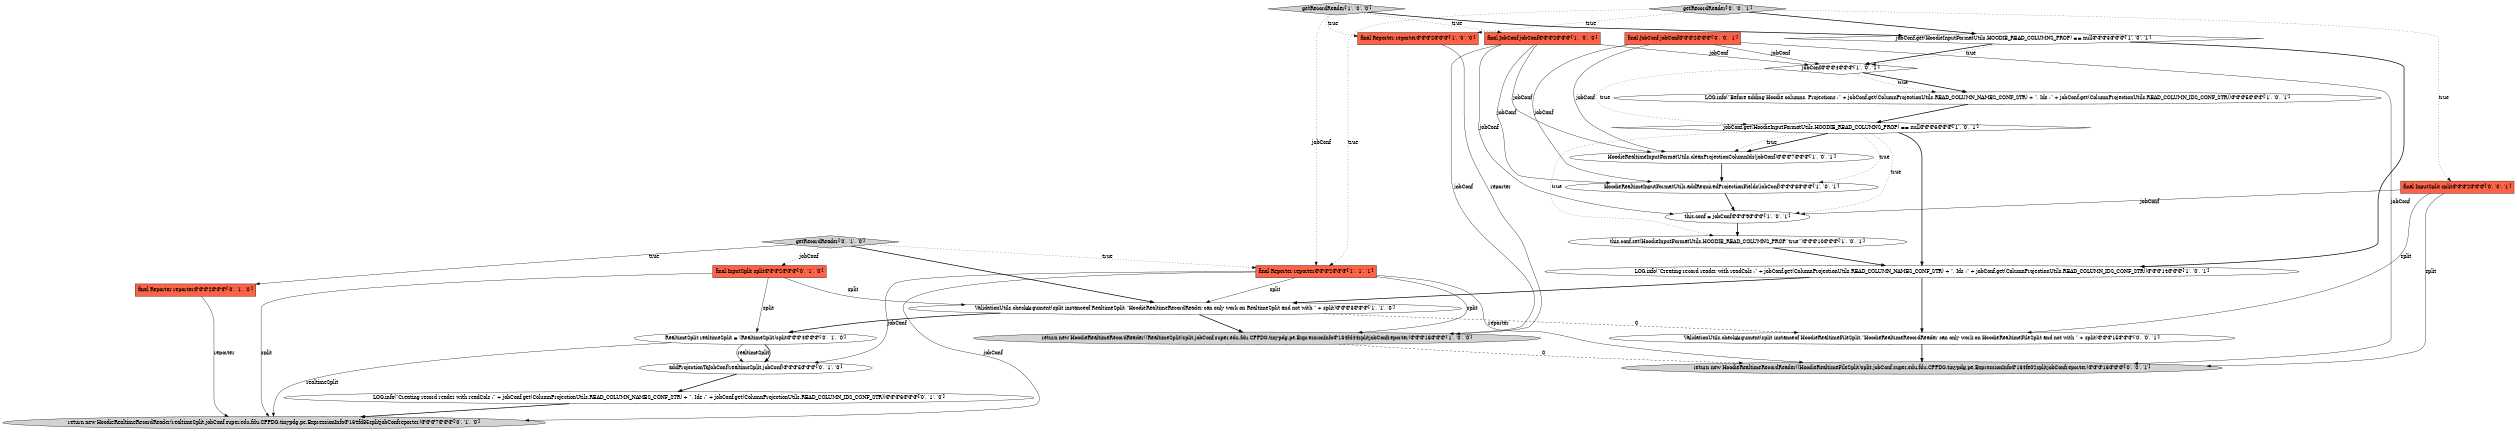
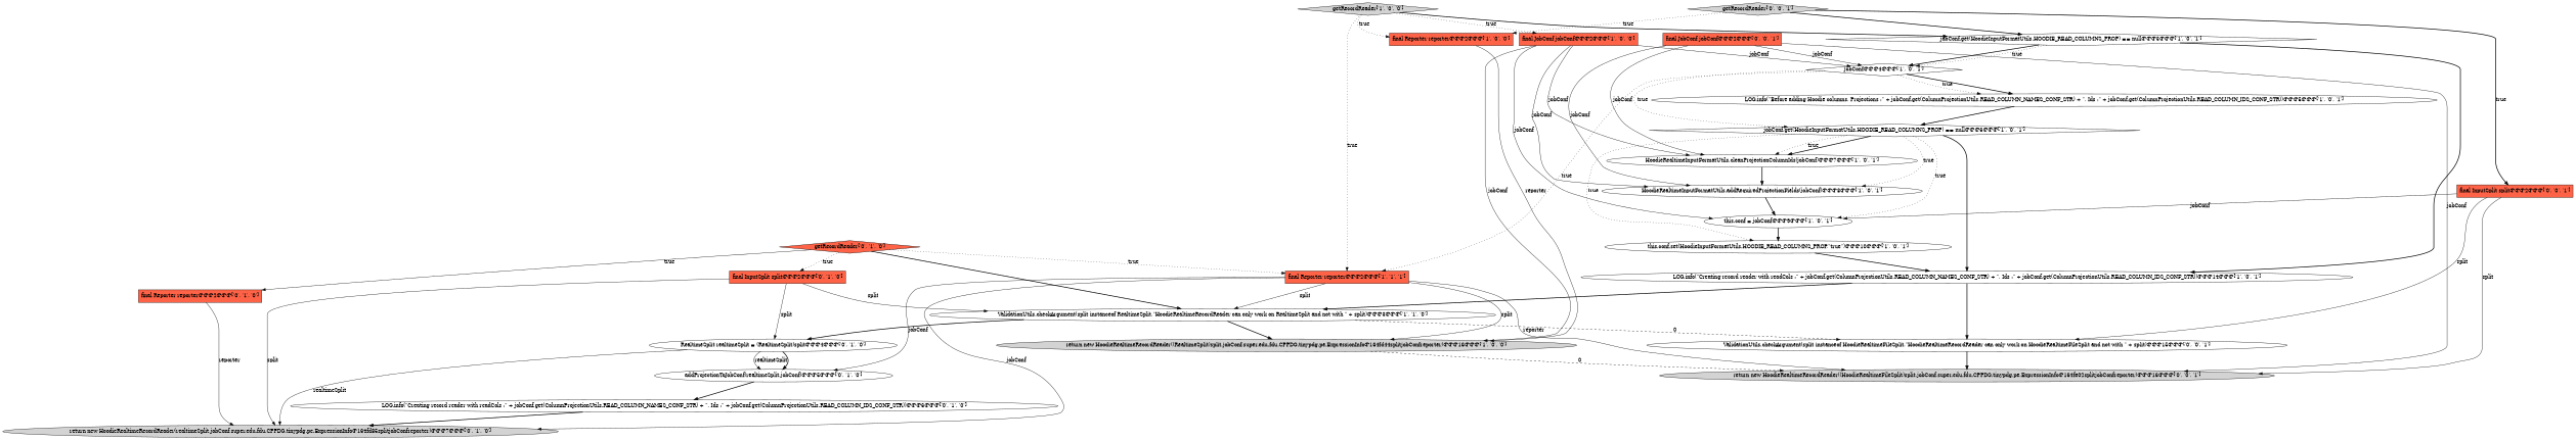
  digraph {
    node [fillcolor=white shape=ellipse style=filled]
    edge [style=solid]
    n1 [label="addProjectionToJobConf(realtimeSplit,jobConf)@@@5@@@['0', '1', '0']"]
    n2 [label="LOG.info(\"Creating record reader with readCols :\" + jobConf.get(ColumnProjectionUtils.READ_COLUMN_NAMES_CONF_STR) + \", Ids :\" + jobConf.get(ColumnProjectionUtils.READ_COLUMN_IDS_CONF_STR))@@@6@@@['0', '1', '0']"]
    n3 [fillcolor=lightgray label="return new HoodieRealtimeRecordReader(realtimeSplit,jobConf,super.edu.fdu.CPPDG.tinypdg.pe.ExpressionInfo@164fd85splitjobConfreporter)@@@7@@@['0', '1', '0']"]
    n4 [fillcolor=tomato label="final Reporter reporter@@@2@@@['0', '1', '0']" shape=box]
    n5 [label="ValidationUtils.checkArgument(split instanceof HoodieRealtimeFileSplit,\"HoodieRealtimeRecordReader can only work on HoodieRealtimeFileSplit and not with \" + split)@@@15@@@['0', '0', '1']"]
    n6 [fillcolor=lightgray label="return new HoodieRealtimeRecordReader((HoodieRealtimeFileSplit)split,jobConf,super.edu.fdu.CPPDG.tinypdg.pe.ExpressionInfo@164fe02splitjobConfreporter)@@@16@@@['0', '0', '1']"]
    n7 [fillcolor=lightgray label="return new HoodieRealtimeRecordReader((RealtimeSplit)split,jobConf,super.edu.fdu.CPPDG.tinypdg.pe.ExpressionInfo@164fd44splitjobConfreporter)@@@16@@@['1', '0', '0']"]
    n8 [fillcolor=tomato label="final InputSplit split@@@2@@@['0', '1', '0']" shape=box]
    n9 [label="ValidationUtils.checkArgument(split instanceof RealtimeSplit,\"HoodieRealtimeRecordReader can only work on RealtimeSplit and not with \" + split)@@@3@@@['1', '1', '0']"]
    n10 [label="RealtimeSplit realtimeSplit = (RealtimeSplit)split@@@4@@@['0', '1', '0']"]
    n11 [fillcolor=lightgray label="getRecordReader['0', '0', '1']" shape=diamond]
    n12 [fillcolor=tomato label="final InputSplit split@@@2@@@['0', '0', '1']" shape=box]
    n13 [label="jobConf.get(HoodieInputFormatUtils.HOODIE_READ_COLUMNS_PROP) == null@@@3@@@['1', '0', '1']" shape=diamond]
    n14 [fillcolor=tomato label="final Reporter reporter@@@2@@@['1', '1', '1']" shape=box]
    n15 [fillcolor=tomato label="final Reporter reporter@@@2@@@['1', '0', '0']" shape=box]
    n16 [label="this.conf = jobConf@@@9@@@['1', '0', '1']"]
    n17 [label="LOG.info(\"Creating record reader with readCols :\" + jobConf.get(ColumnProjectionUtils.READ_COLUMN_NAMES_CONF_STR) + \", Ids :\" + jobConf.get(ColumnProjectionUtils.READ_COLUMN_IDS_CONF_STR))@@@14@@@['1', '0', '1']"]
    n18 [label="jobConf@@@4@@@['1', '0', '1']" shape=diamond]
    n19 [fillcolor=tomato label="final JobConf jobConf@@@2@@@['0', '0', '1']" shape=box]
    n20 [label="HoodieRealtimeInputFormatUtils.cleanProjectionColumnIds(jobConf)@@@7@@@['1', '0', '1']"]
    n21 [label="HoodieRealtimeInputFormatUtils.addRequiredProjectionFields(jobConf)@@@8@@@['1', '0', '1']"]
    n22 [label="jobConf.get(HoodieInputFormatUtils.HOODIE_READ_COLUMNS_PROP) == null@@@6@@@['1', '0', '1']" shape=diamond]
    n23 [label="this.conf.set(HoodieInputFormatUtils.HOODIE_READ_COLUMNS_PROP,\"true\")@@@10@@@['1', '0', '1']"]
    n24 [label="LOG.info(\"Before adding Hoodie columns, Projections :\" + jobConf.get(ColumnProjectionUtils.READ_COLUMN_NAMES_CONF_STR) + \", Ids :\" + jobConf.get(ColumnProjectionUtils.READ_COLUMN_IDS_CONF_STR))@@@5@@@['1', '0', '1']"]
-   n25 [fillcolor=lightgray label="getRecordReader['0', '1', '0']" shape=diamond]
+   n25 [fillcolor=tomato label="getRecordReader['0', '1', '0']" shape=diamond]
    n26 [fillcolor=tomato label="final JobConf jobConf@@@2@@@['1', '0', '0']" shape=box]
    n27 [fillcolor=lightgray label="getRecordReader['1', '0', '0']" shape=diamond]
    n1 -> n2 [style=bold]
    n2 -> n3 [style=bold]
    n4 -> n3 [label=reporter]
    n5 -> n6 [style=bold]
    n7 -> n6 [label=0 style=dashed]
    n8 -> n3 [label=split]
    n8 -> n9 [label=split]
    n8 -> n10 [label=split]
    n9 -> n5 [label=0 style=dashed]
    n9 -> n7 [style=bold]
    n9 -> n10 [style=bold]
    n10 -> n1 [label=realtimeSplit]
    n10 -> n1 [style=bold]
    n10 -> n3 [label=realtimeSplit]
-   n11 -> n12 [label=true style=dotted]
+   n11 -> n12 [label=true style=bold]
    n11 -> n13 [style=bold]
-   n11 -> n14 [label=true style=dotted]
+   n18 -> n14 [label=true style=dotted]
    n11 -> n15 [label=true style=dotted]
    n12 -> n5 [label=split]
    n12 -> n6 [label=split]
    n12 -> n16 [label=jobConf]
    n13 -> n17 [style=bold]
    n13 -> n18 [style=bold]
    n13 -> n18 [label=true style=dotted]
    n14 -> n1 [label=jobConf]
    n14 -> n3 [label=jobConf]
    n14 -> n6 [label=reporter]
    n14 -> n7 [label=split]
    n14 -> n9 [label=split]
    n15 -> n7 [label=reporter]
    n16 -> n23 [style=bold]
    n17 -> n5 [style=bold]
    n17 -> n9 [style=bold]
    n18 -> n22 [label=true style=dotted]
    n18 -> n24 [style=bold]
    n18 -> n24 [label=true style=dotted]
    n19 -> n6 [label=jobConf]
    n19 -> n18 [label=jobConf]
    n19 -> n20 [label=jobConf]
    n19 -> n21 [label=jobConf]
    n20 -> n21 [style=bold]
    n21 -> n16 [style=bold]
    n22 -> n16 [label=true style=dotted]
    n22 -> n17 [style=bold]
    n22 -> n20 [style=bold]
    n22 -> n20 [label=true style=dotted]
    n22 -> n21 [label=true style=dotted]
    n22 -> n23 [label=true style=dotted]
    n23 -> n17 [style=bold]
    n24 -> n22 [style=bold]
    n25 -> n4 [label=true]
-   n25 -> n8 [label=jobConf style=dotted]
+   n25 -> n8 [label=true style=dotted]
    n25 -> n9 [style=bold]
    n25 -> n14 [label=true style=dotted]
    n26 -> n7 [label=jobConf]
    n26 -> n16 [label=jobConf]
    n26 -> n18 [label=jobConf]
    n26 -> n20 [label=jobConf]
    n26 -> n21 [label=jobConf]
    n27 -> n13 [style=bold]
-   n27 -> n14 [label=jobConf style=dotted]
+   n27 -> n14 [label=true style=dotted]
    n27 -> n15 [label=true style=dotted]
    n27 -> n26 [label=true style=dotted]
  }
